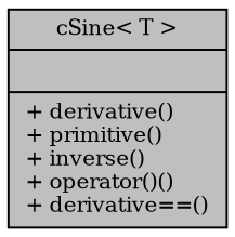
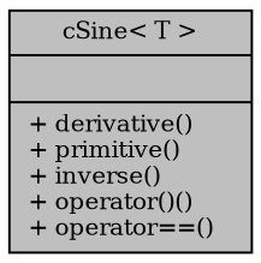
  digraph {
    fontname="DejaVu Serif"
-   n1 [color=black fillcolor=grey75 fontcolor=black fontname="DejaVu Serif" fontsize=10 height=0.2 label="{cSine\< T \>\n||+ derivative()\l+ primitive()\l+ inverse()\l+ operator()()\l+ derivative==()\l}" shape=record style=filled width=0.4]
+   n1 [color=black fillcolor=grey75 fontcolor=black fontname="DejaVu Serif" fontsize=10 height=0.2 label="{cSine\< T \>\n||+ derivative()\l+ primitive()\l+ inverse()\l+ operator()()\l+ operator==()\l}" shape=record style=filled width=0.4]
  }
